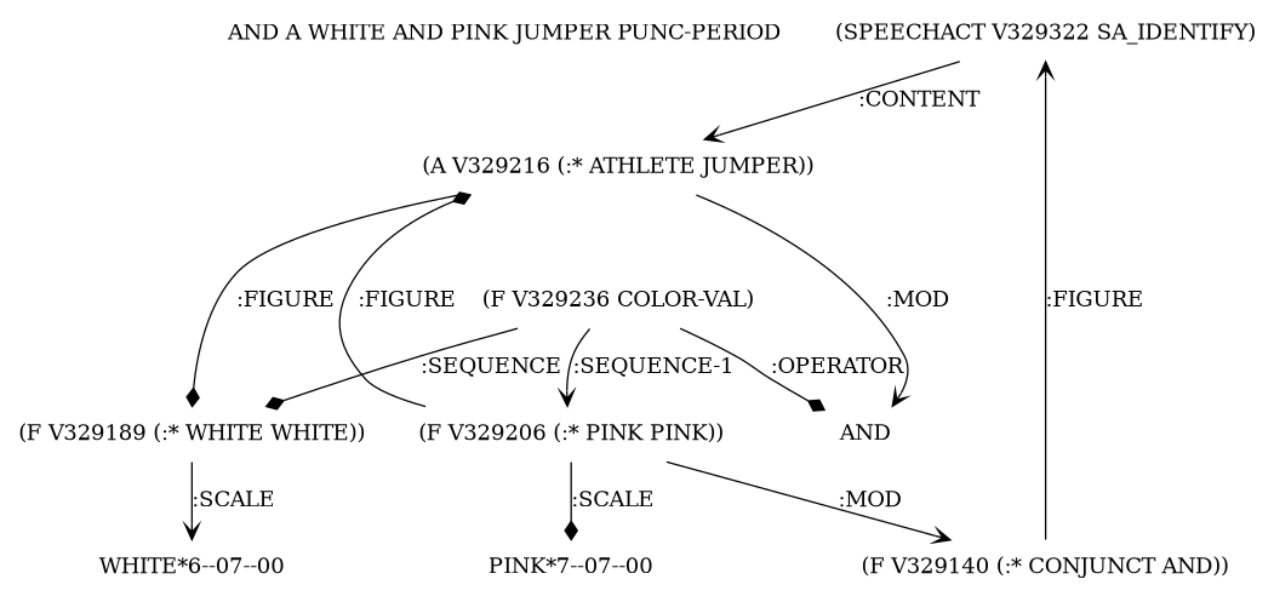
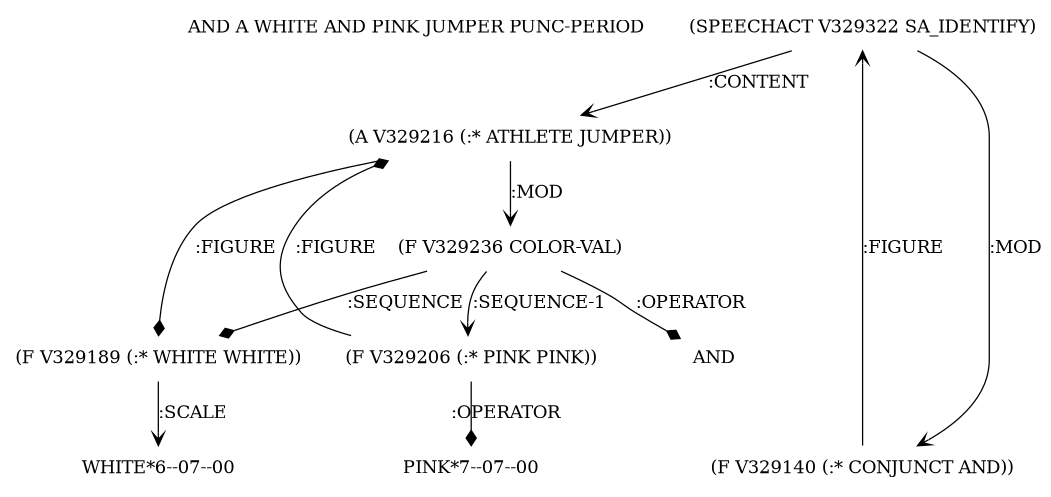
  digraph {
    node [shape=none]
    edge [arrowhead=vee]
    "AND A WHITE AND PINK JUMPER PUNC-PERIOD"
    n2 [label="(SPEECHACT V329322 SA_IDENTIFY)"]
    n3 [label="(A V329216 (:* ATHLETE JUMPER))"]
    n4 [label="(F V329140 (:* CONJUNCT AND))"]
    n5 [label="(F V329236 COLOR-VAL)"]
    n6 [label="(F V329189 (:* WHITE WHITE))"]
    n7 [label="(F V329206 (:* PINK PINK))"]
    n8 [label=AND]
    n9 [label="WHITE*6--07--00"]
    n10 [label="PINK*7--07--00"]
    n2 -> n3 [label=":CONTENT"]
-   n7 -> n4 [label=":MOD"]
-   n3 -> n8 [label=":MOD"]
+   n2 -> n4 [label=":MOD"]
+   n3 -> n5 [label=":MOD"]
    n3 -> n6 [arrowhead=diamond label=":FIGURE"]
    n4 -> n2 [label=":FIGURE"]
    n5 -> n6 [arrowhead=diamond label=":SEQUENCE"]
    n5 -> n7 [label=":SEQUENCE-1"]
    n5 -> n8 [arrowhead=diamond label=":OPERATOR"]
    n6 -> n9 [label=":SCALE"]
    n7 -> n3 [arrowhead=diamond label=":FIGURE"]
-   n7 -> n10 [arrowhead=diamond label=":SCALE"]
+   n7 -> n10 [arrowhead=diamond label=":OPERATOR"]
  }
